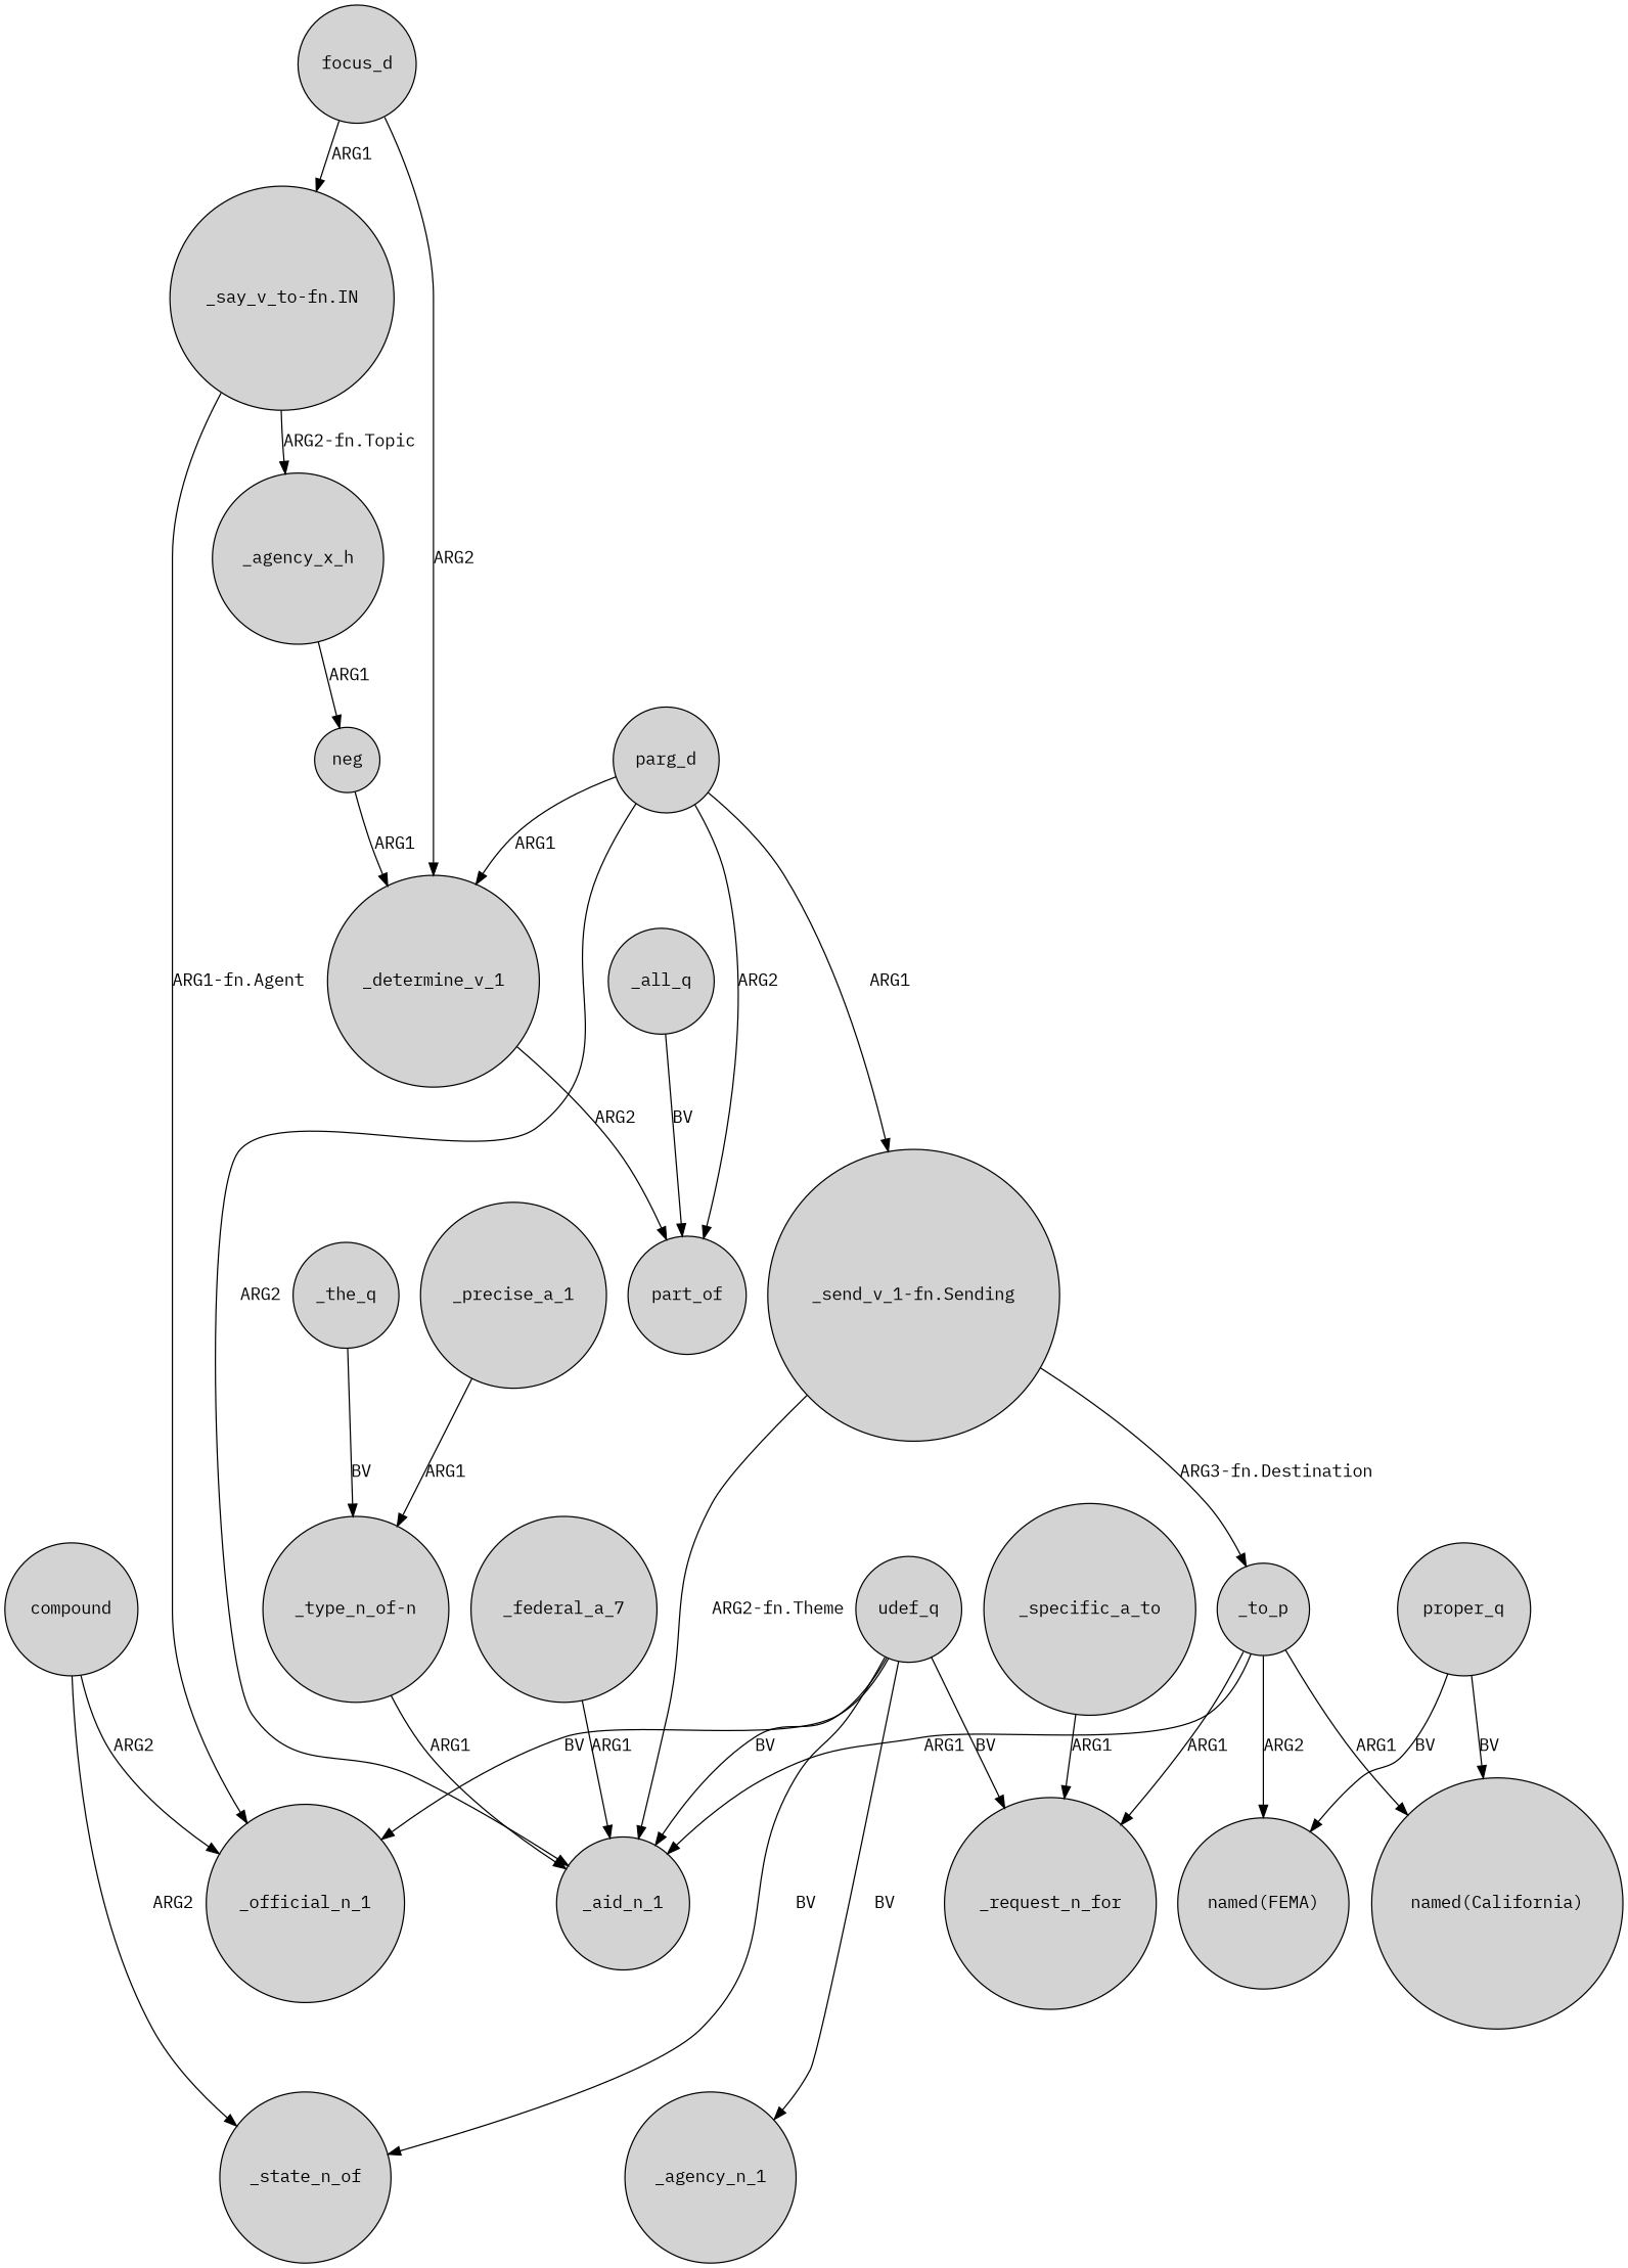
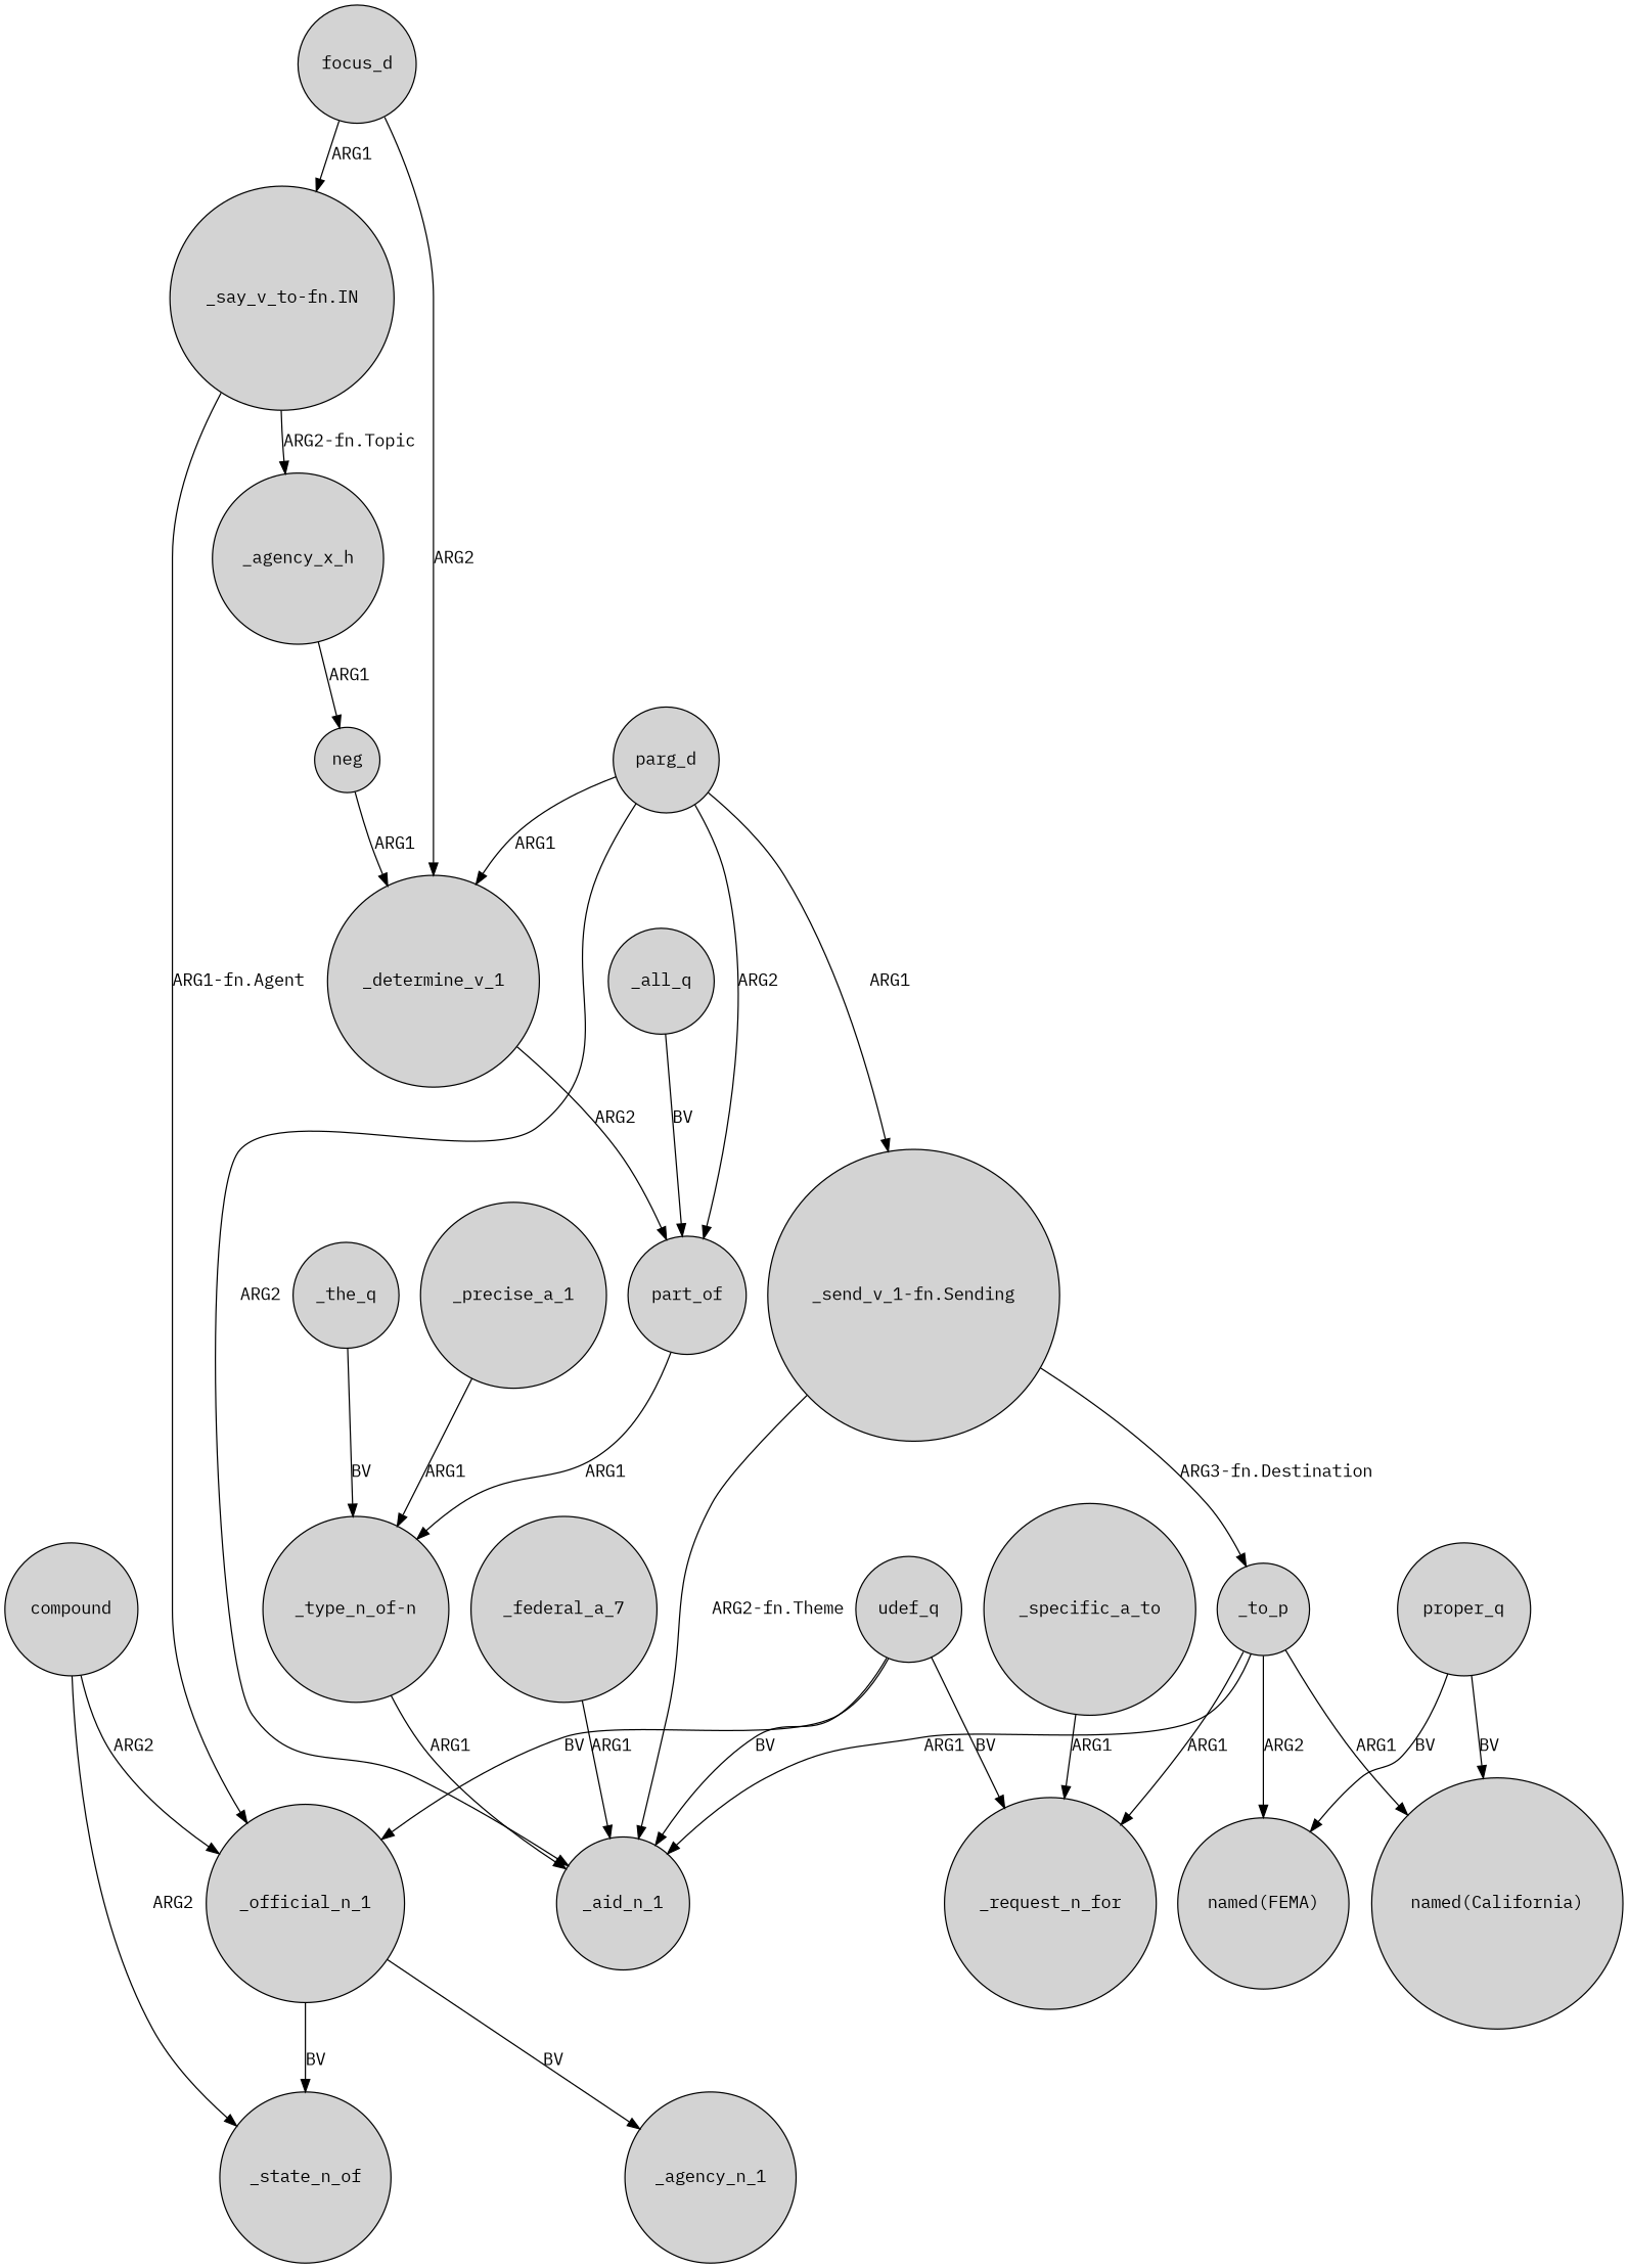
  digraph {
    fontname="IBM Plex Mono"
    node [fontname="IBM Plex Mono" shape=circle style=filled]
    edge [fontname="IBM Plex Mono"]
    _all_q
    part_of
    "_type_n_of-n"
    _aid_n_1
    _precise_a_1
    udef_q
    _state_n_of
    _official_n_1
    _request_n_for
    _agency_n_1
    "_say_v_to-fn.IN"
    n12 [label=_agency_x_h]
    neg
    _to_p
    "named(California)"
    "named(FEMA)"
    proper_q
    _determine_v_1
    compound
    parg_d
    "_send_v_1-fn.Sending"
    focus_d
    _the_q
    n24 [label=_federal_a_7]
    _specific_a_to
    _all_q -> part_of [label=BV]
+   part_of -> "_type_n_of-n" [label=ARG1]
    "_type_n_of-n" -> _aid_n_1 [label=ARG1]
    _precise_a_1 -> "_type_n_of-n" [label=ARG1]
    udef_q -> _aid_n_1 [label=BV]
-   udef_q -> _state_n_of [label=BV]
+   _official_n_1 -> _state_n_of [label=BV]
    udef_q -> _official_n_1 [label=BV]
    udef_q -> _request_n_for [label=BV]
-   udef_q -> _agency_n_1 [label=BV]
+   _official_n_1 -> _agency_n_1 [label=BV]
    "_say_v_to-fn.IN" -> _official_n_1 [label="ARG1-fn.Agent"]
    "_say_v_to-fn.IN" -> n12 [label="ARG2-fn.Topic"]
    n12 -> neg [label=ARG1]
    neg -> _determine_v_1 [label=ARG1]
    _to_p -> _aid_n_1 [label=ARG1]
    _to_p -> _request_n_for [label=ARG1]
    _to_p -> "named(California)" [label=ARG1]
    _to_p -> "named(FEMA)" [label=ARG2]
    proper_q -> "named(California)" [label=BV]
    proper_q -> "named(FEMA)" [label=BV]
    _determine_v_1 -> part_of [label=ARG2]
    compound -> _state_n_of [label=ARG2]
    compound -> _official_n_1 [label=ARG2]
    parg_d -> part_of [label=ARG2]
    parg_d -> _aid_n_1 [label=ARG2]
    parg_d -> _determine_v_1 [label=ARG1]
    parg_d -> "_send_v_1-fn.Sending" [label=ARG1]
    "_send_v_1-fn.Sending" -> _aid_n_1 [label="ARG2-fn.Theme"]
    "_send_v_1-fn.Sending" -> _to_p [label="ARG3-fn.Destination"]
    focus_d -> "_say_v_to-fn.IN" [label=ARG1]
    focus_d -> _determine_v_1 [label=ARG2]
    _the_q -> "_type_n_of-n" [label=BV]
    n24 -> _aid_n_1 [label=ARG1]
    _specific_a_to -> _request_n_for [label=ARG1]
  }
